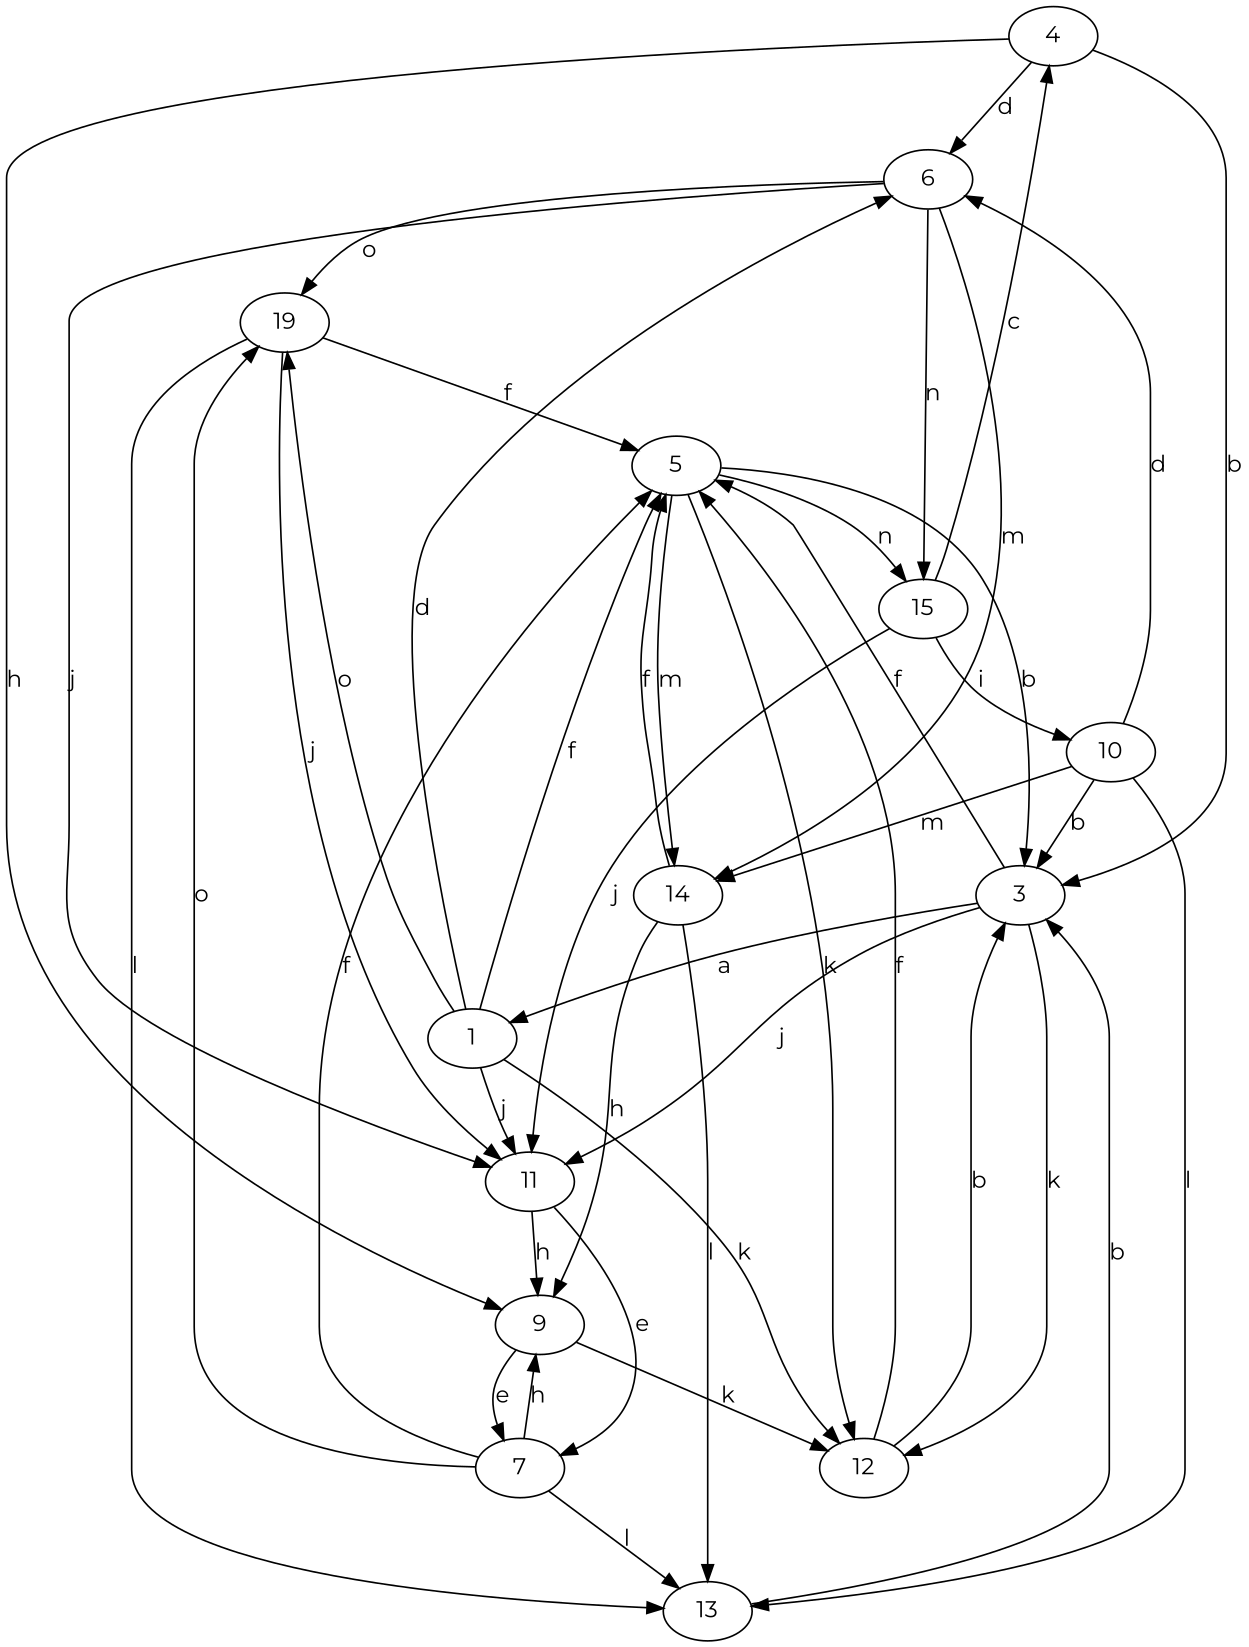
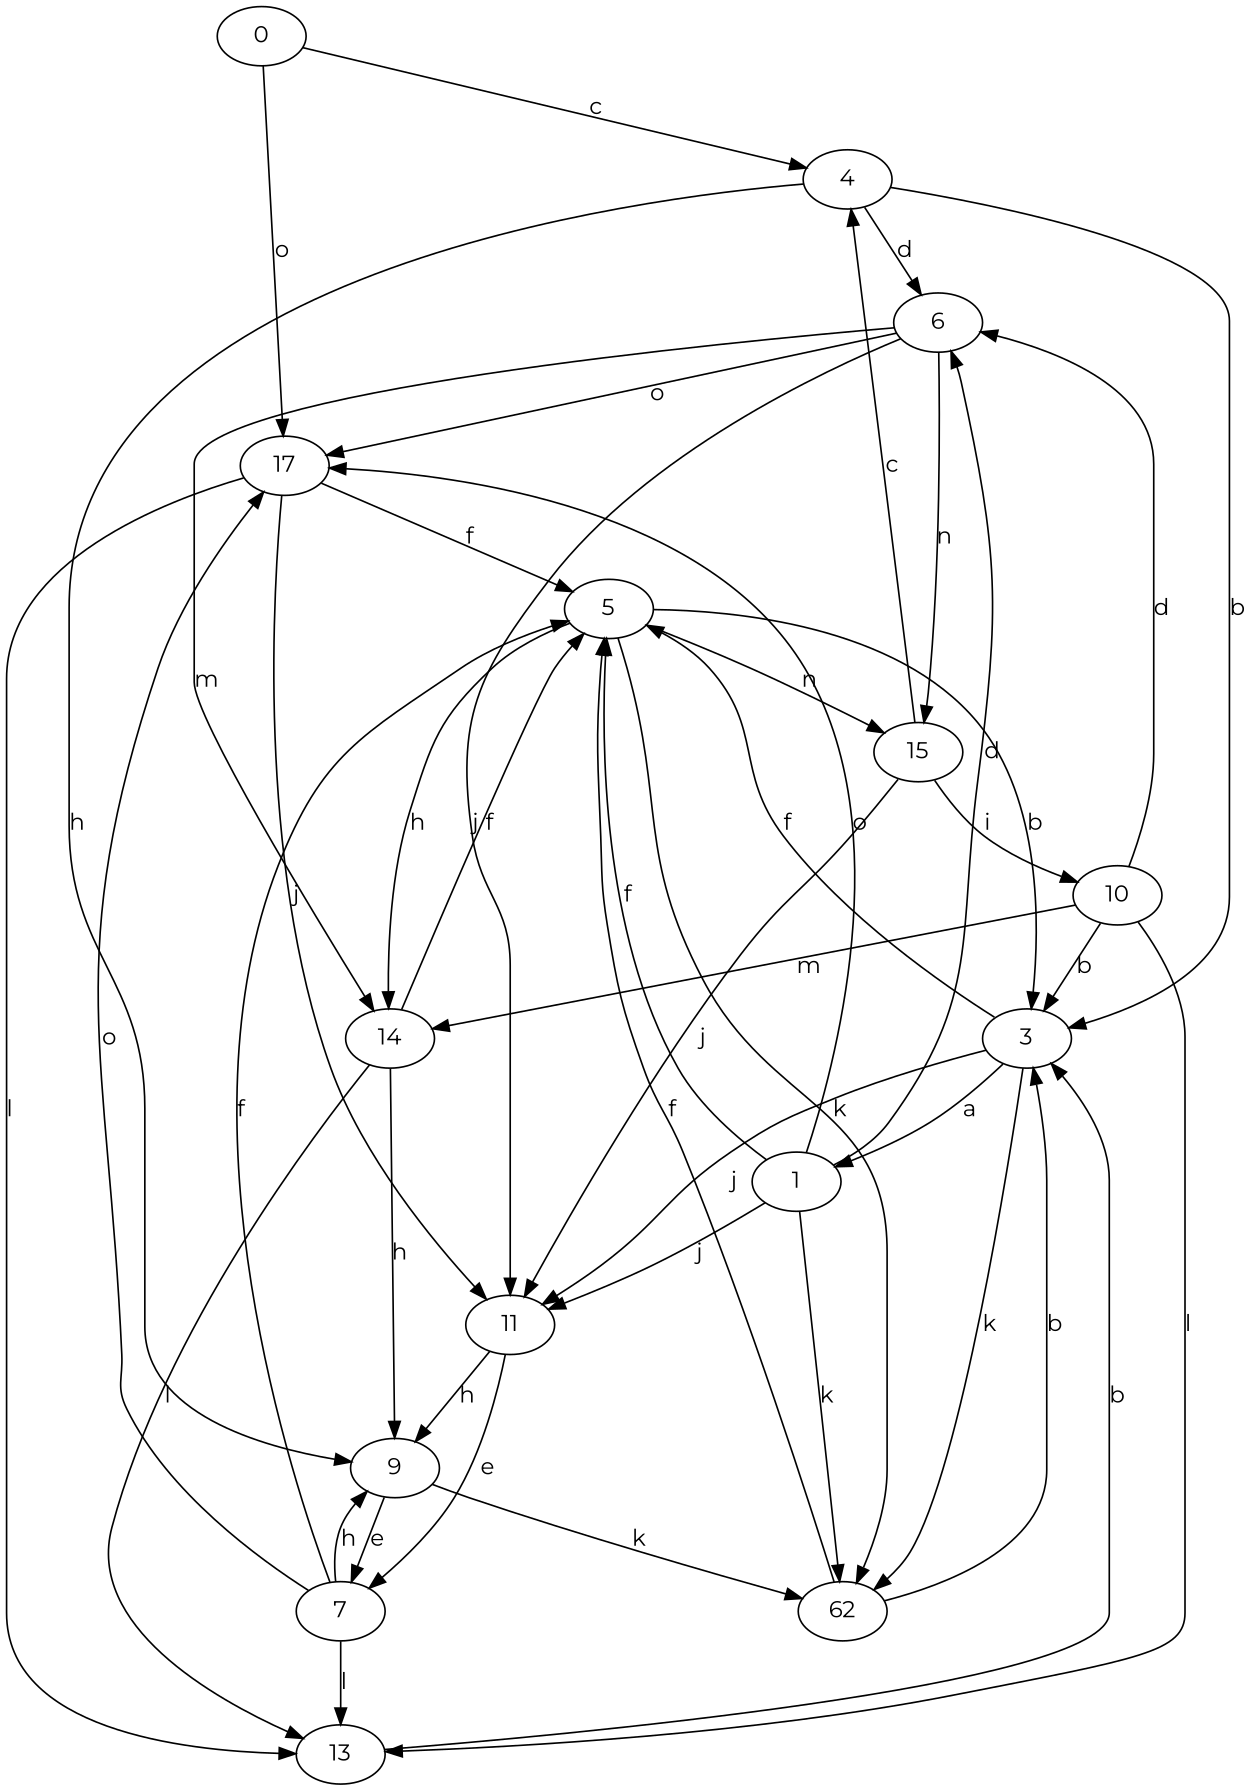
  strict digraph {
    fontname=Montserrat
    node [fontname=Montserrat]
    edge [fontname=Montserrat]
+   0
    4
-   17 [label=19]
+   17
    6
    3
    9
    n7 [label=5]
    11
    13
    1
-   12
+   12 [label=62]
    14
    15
    7
    10
+   0 -> 4 [label=c]
+   0 -> 17 [label=o]
    4 -> 6 [label=d]
    4 -> 3 [label=b]
    4 -> 9 [label=h]
    17 -> n7 [label=f]
    17 -> 11 [label=j]
    17 -> 13 [label=l]
    6 -> 17 [label=o]
    6 -> 11 [label=j]
    6 -> 14 [label=m]
    6 -> 15 [label=n]
    3 -> n7 [label=f]
    3 -> 11 [label=j]
    3 -> 1 [label=a]
    3 -> 12 [label=k]
    9 -> 12 [label=k]
    9 -> 7 [label=e]
    n7 -> 3 [label=b]
    n7 -> 12 [label=k]
-   n7 -> 14 [label=m]
+   n7 -> 14 [label=h]
    n7 -> 15 [label=n]
    11 -> 9 [label=h]
    11 -> 7 [label=e]
    13 -> 3 [label=b]
    1 -> 17 [label=o]
    1 -> 6 [label=d]
    1 -> n7 [label=f]
    1 -> 11 [label=j]
    1 -> 12 [label=k]
    12 -> 3 [label=b]
    12 -> n7 [label=f]
    14 -> 9 [label=h]
    14 -> n7 [label=f]
    14 -> 13 [label=l]
    15 -> 4 [label=c]
    15 -> 11 [label=j]
    15 -> 10 [label=i]
    7 -> 17 [label=o]
    7 -> 9 [label=h]
    7 -> n7 [label=f]
    7 -> 13 [label=l]
    10 -> 6 [label=d]
    10 -> 3 [label=b]
    10 -> 13 [label=l]
    10 -> 14 [label=m]
  }
